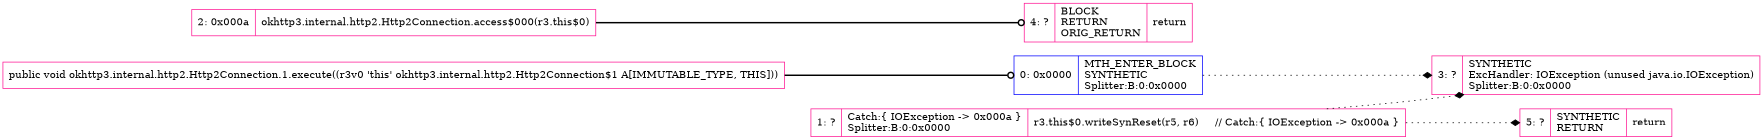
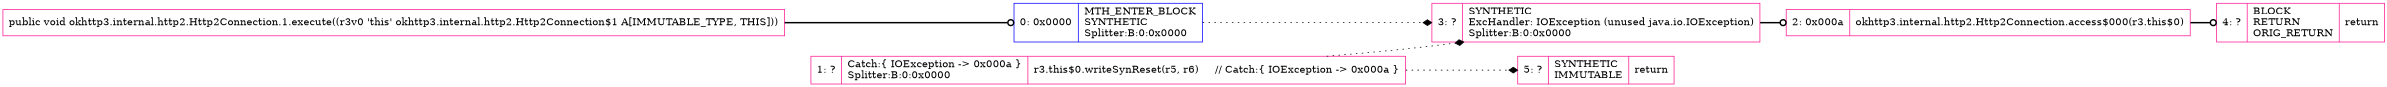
  digraph {
    rankdir=LR
    node [color=deeppink shape=record]
    edge [arrowhead=diamond style=dotted]
    n1 [color=blue label="{0\:\ 0x0000|MTH_ENTER_BLOCK\lSYNTHETIC\lSplitter:B:0:0x0000\l}"]
    n2 [label="{3\:\ ?|SYNTHETIC\lExcHandler: IOException (unused java.io.IOException)\lSplitter:B:0:0x0000\l}"]
    n3 [label="{1\:\ ?|Catch:\{ IOException \-\> 0x000a \}\lSplitter:B:0:0x0000\l|r3.this$0.writeSynReset(r5, r6)     \/\/ Catch:\{ IOException \-\> 0x000a \}\l}"]
-   n4 [label="{5\:\ ?|SYNTHETIC\lRETURN\l|return\l}"]
+   n4 [label="{5\:\ ?|SYNTHETIC\lIMMUTABLE\l|return\l}"]
    n5 [label="{2\:\ 0x000a|okhttp3.internal.http2.Http2Connection.access$000(r3.this$0)\l}"]
    n6 [label="{4\:\ ?|BLOCK\lRETURN\lORIG_RETURN\l|return\l}"]
    n7 [label="{public void okhttp3.internal.http2.Http2Connection.1.execute((r3v0 'this' okhttp3.internal.http2.Http2Connection$1 A[IMMUTABLE_TYPE, THIS])) }"]
    n1 -> n2
+   n2 -> n5 [arrowhead=odot style=bold]
    n3 -> n2
    n3 -> n4
    n5 -> n6 [arrowhead=odot style=bold]
    n7 -> n1 [arrowhead=odot style=bold]
  }
